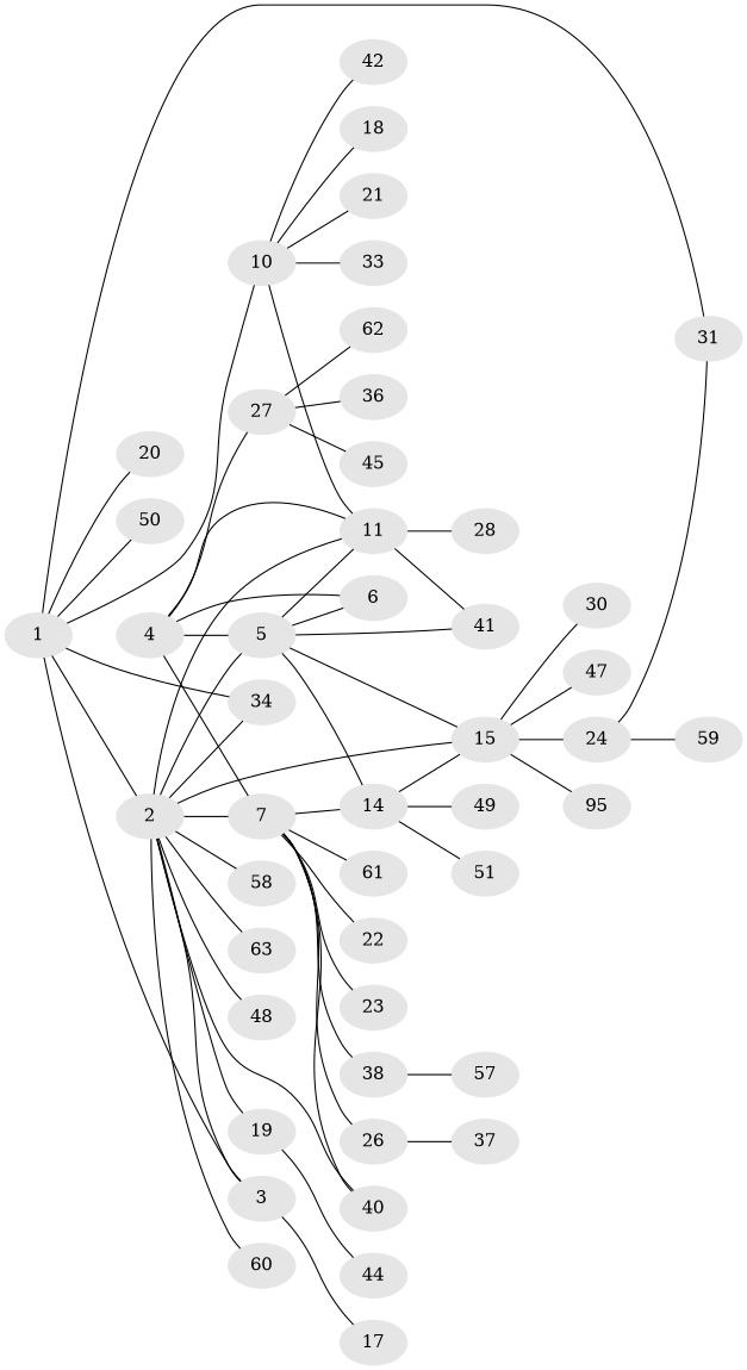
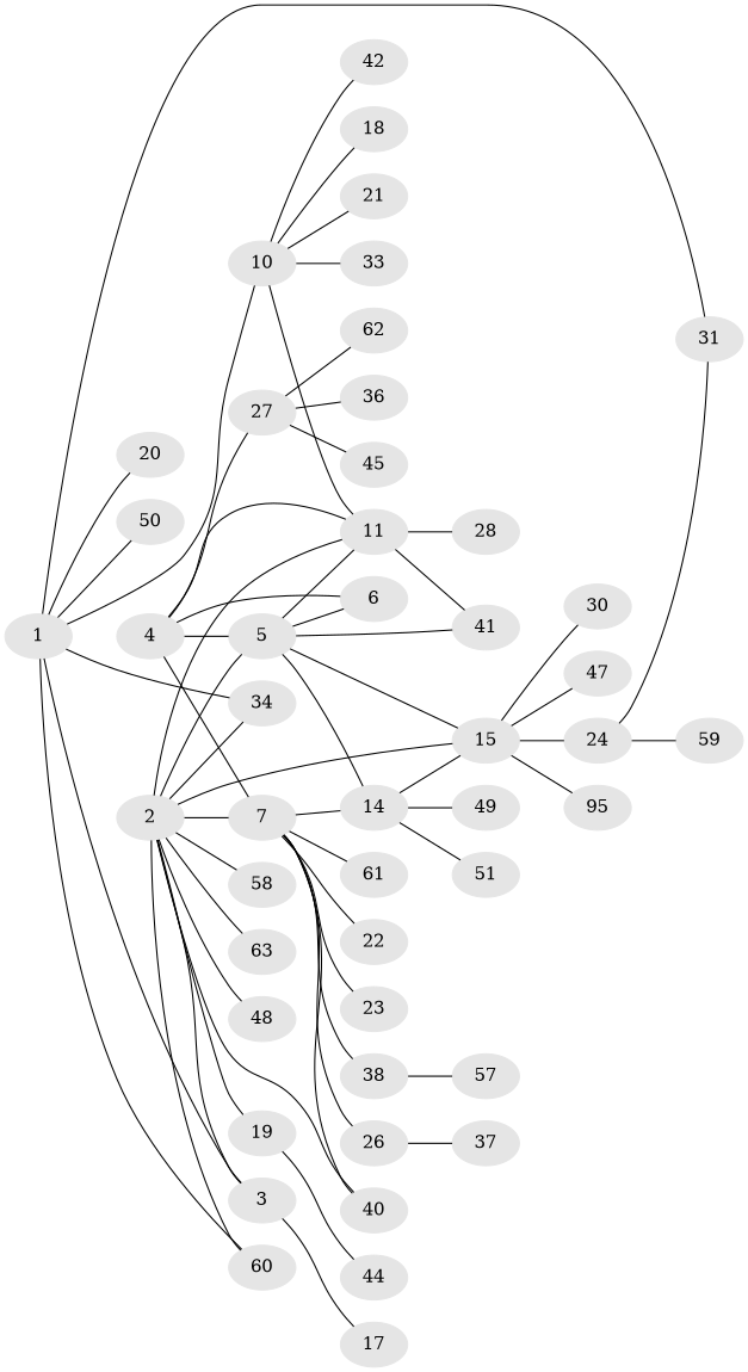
  graph {
    rankdir=LR
    node [color=gray90 style=filled]
    1 [super="+46"]
    2 [super="+8"]
    3 [super="+39"]
    10 [super="+32"]
    20
    31
    n7 [label=34]
    50
    5 [super="+13"]
    7 [super="+9"]
    11 [super="+12"]
    15 [super="+16"]
    19
    40
    48
    58
    60
    63
    17
    18
    21
    33
    42
    6
    14
    41 [super="+55"]
    22
    23
    26 [super="+43"]
    38 [super="+56"]
    61
    28
    24 [super="+54"]
    n34 [label=95]
    30
    47
    44
    4 [super="+29"]
    27 [super="+34"]
    36
    45 [super="+53"]
    62
    49
    51 [super="+52"]
    37
    57
    59
-   1 -- 2
+   1 -- 60
    1 -- 3
    1 -- 10
    1 -- 20
    1 -- 31
    1 -- n7
    1 -- 50
    2 -- 3
    2 -- n7
    2 -- 5
    2 -- 7 [weight=2]
    2 -- 11
    2 -- 15 [weight=2]
    2 -- 19
    2 -- 40
    2 -- 48
    2 -- 58
    2 -- 60
    2 -- 63
    3 -- 17
    10 -- 11 [weight=2]
    10 -- 18
    10 -- 21
    10 -- 33
    10 -- 42
    5 -- 11
    5 -- 15
    5 -- 6
    5 -- 14
    5 -- 41
    7 -- 40
    7 -- 14
    7 -- 22
    7 -- 23
    7 -- 26
    7 -- 38
    7 -- 61
    11 -- 41
    11 -- 28
    15 -- 24
    15 -- n34
    15 -- 30
    15 -- 47
    19 -- 44
    14 -- 15
    14 -- 49
    14 -- 51
    26 -- 37
    38 -- 57
    24 -- 31
    24 -- 59
    4 -- 5
    4 -- 7
    4 -- 11
    4 -- 6
    4 -- 27
    27 -- 36
    27 -- 45
    27 -- 62
  }
